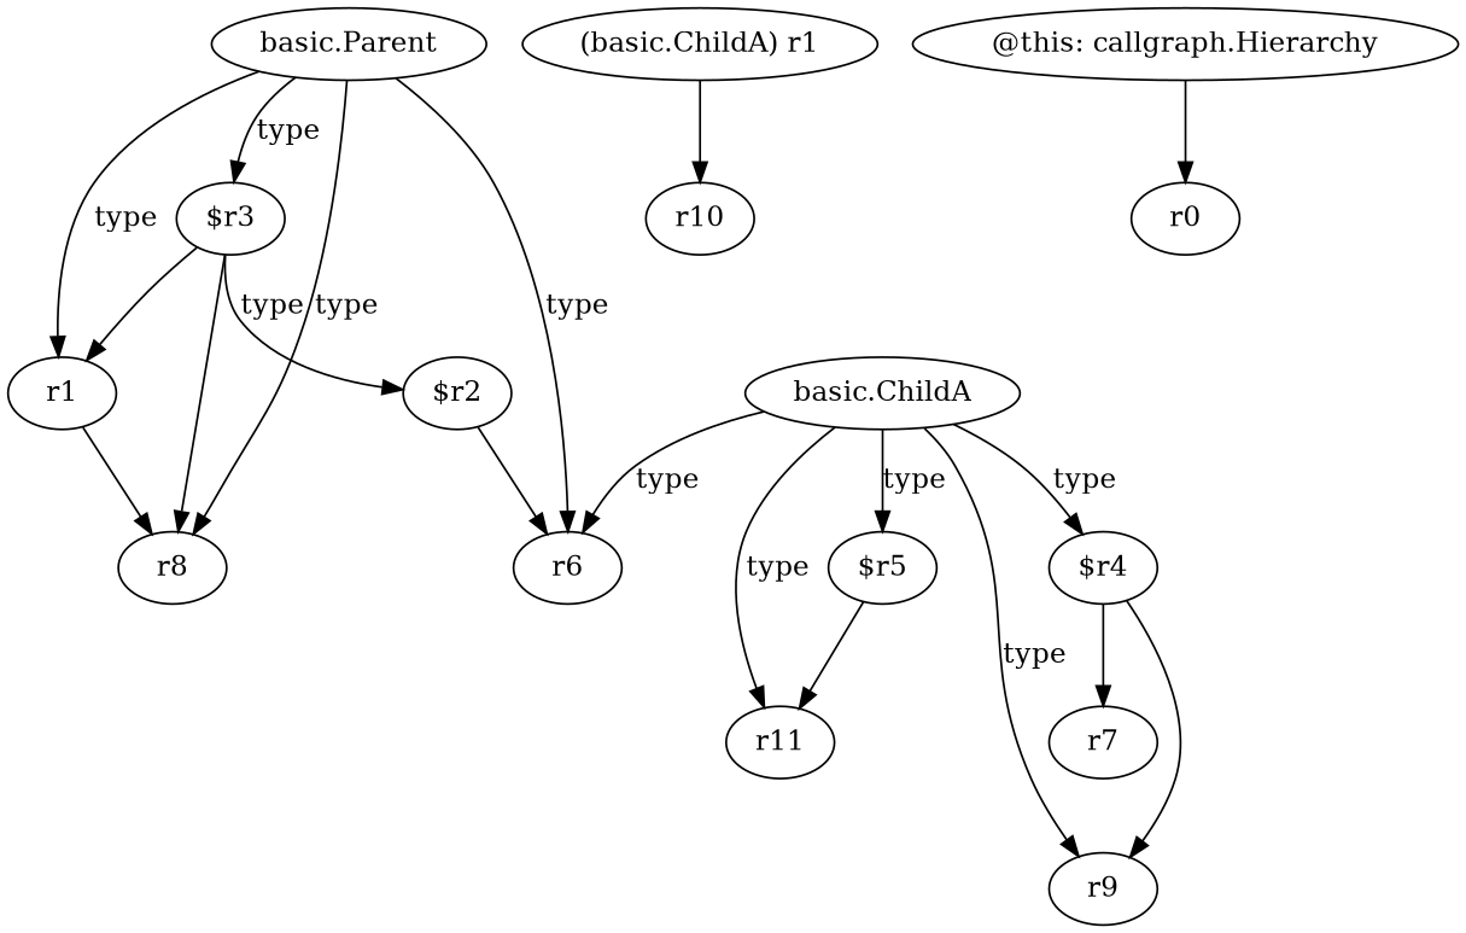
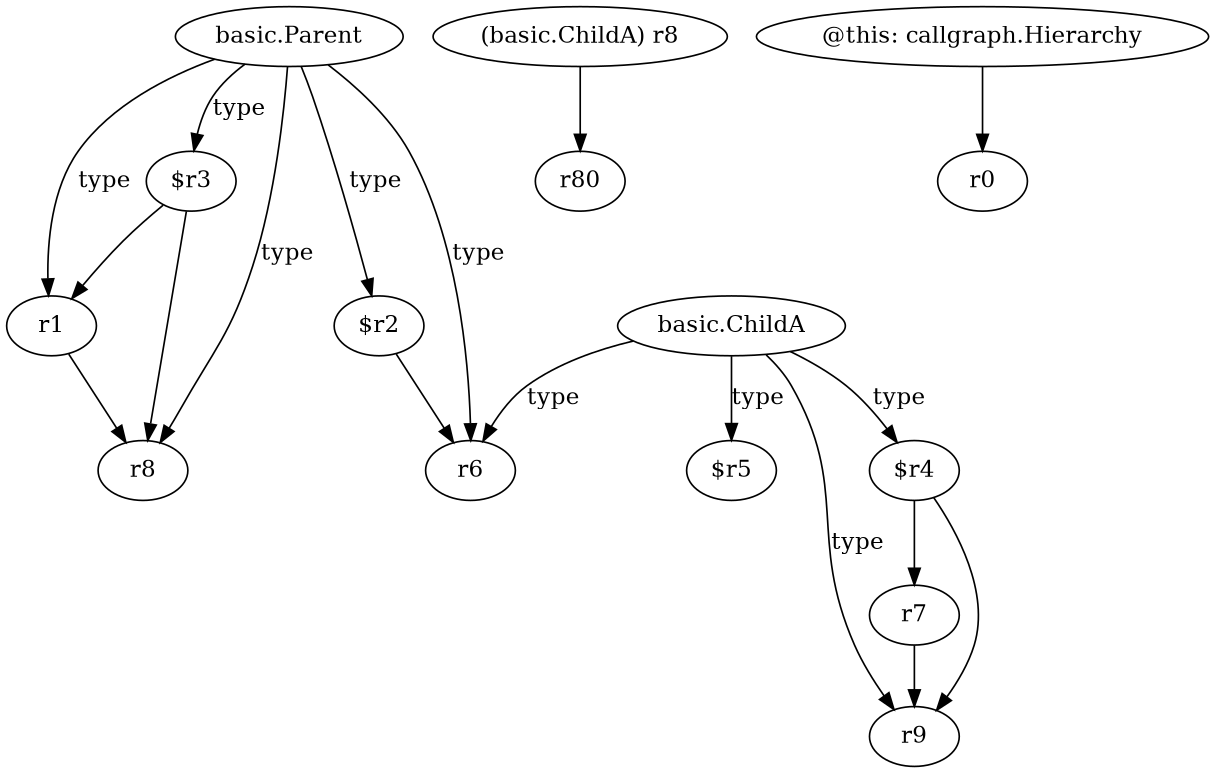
  digraph {
    n1 [label="$r3"]
    n2 [label=r8]
    n3 [label=r1]
    n4 [label="$r5"]
-   n5 [label=r11]
    n6 [label="basic.Parent"]
    n7 [label="$r2"]
    n8 [label=r6]
    n9 [label="basic.ChildA"]
    n10 [label="$r4"]
    n11 [label=r9]
    n12 [label=r7]
-   n13 [label="(basic.ChildA) r1"]
-   n14 [label=r10]
+   n13 [label="(basic.ChildA) r8"]
+   n14 [label=r80]
    n15 [label="@this: callgraph.Hierarchy"]
    n16 [label=r0]
    n1 -> n2
    n1 -> n3
    n3 -> n2
-   n4 -> n5
    n6 -> n1 [label=type]
    n6 -> n2 [label=type]
    n6 -> n3 [label=type]
-   n1 -> n7 [label=type]
+   n6 -> n7 [label=type]
    n6 -> n8 [label=type]
    n7 -> n8
    n9 -> n4 [label=type]
-   n9 -> n5 [label=type]
    n9 -> n8 [label=type]
    n9 -> n10 [label=type]
    n9 -> n11 [label=type]
    n10 -> n11
    n10 -> n12
+   n12 -> n11
    n13 -> n14
    n15 -> n16
  }
